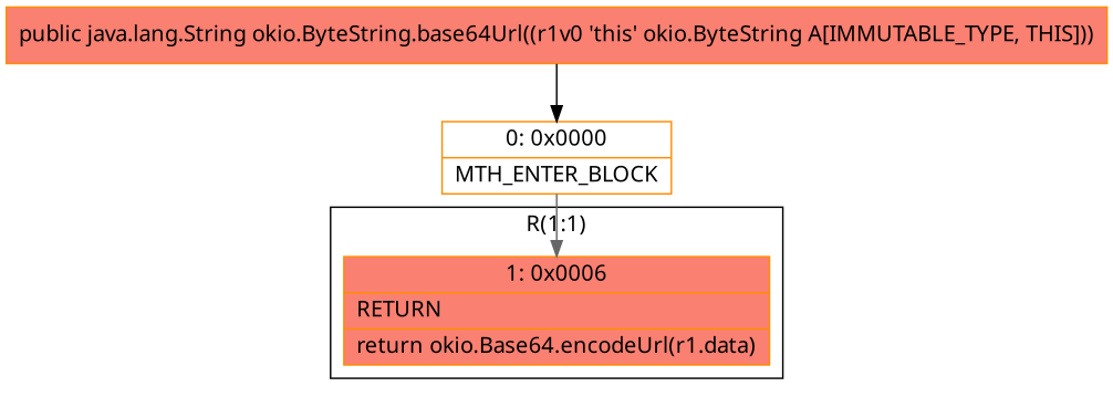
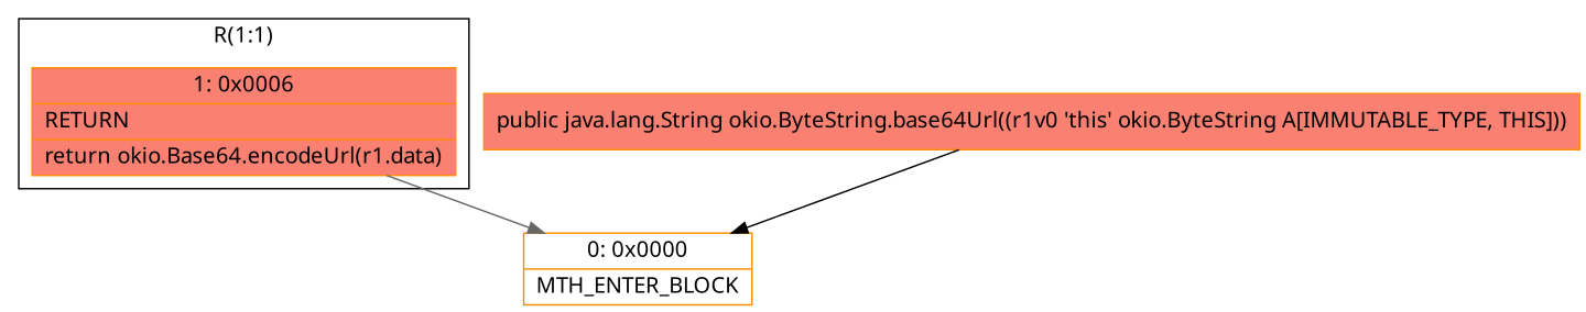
  digraph {
    fontname="Noto Sans"
    node [color=darkorange shape=record style=filled fillcolor=salmon fontname="Noto Sans"]
    edge [fontname="Noto Sans"]
    n1 [label="{1\:\ 0x0006|RETURN\l|return okio.Base64.encodeUrl(r1.data)\l}"]
    n2 [label="{0\:\ 0x0000|MTH_ENTER_BLOCK\l}" fillcolor=white]
    n3 [label="{public java.lang.String okio.ByteString.base64Url((r1v0 'this' okio.ByteString A[IMMUTABLE_TYPE, THIS])) }"]
    subgraph cluster_1 {
      label="R(1:1)"
      n1
    }
-   n2 -> n1 [color=gray40]
+   n1 -> n2 [color=gray40]
    n3 -> n2 [color=black]
  }
